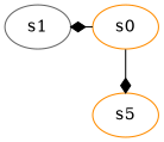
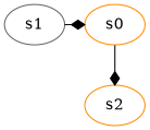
  digraph {
    node [color=darkorange player=1]
    edge [arrowhead=diamond]
    s1 [color=gray40]
    s0
-   s2 [label=s5]
-   s0 -> s1 [constraint="time % 3 == 1"]
+   s2
+   s1 -> s0 [constraint="time % 3 == 1"]
    s0 -> s2
  }
